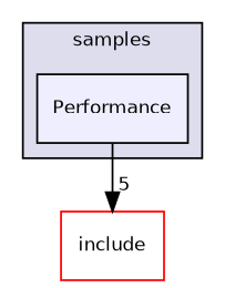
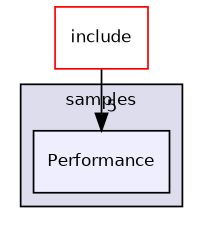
  digraph {
    compound=true
    node [fontname=Helvetica fontsize=10 shape=box]
    n1 [fillcolor="#eeeeff" label=Performance pencolor=black style=filled]
    n2 [color=red label=include]
    subgraph cluster_1 {
      bgcolor="#ddddee"
      fontname=Helvetica
      fontsize=10
      label=samples
      pencolor=black
      n1
    }
-   n1 -> n2 [headlabel=5 labeldistance=1.5 labelfontname=Helvetica labelfontsize=10]
+   n2 -> n1 [headlabel=5 labeldistance=1.5 labelfontname=Helvetica labelfontsize=10]
  }
